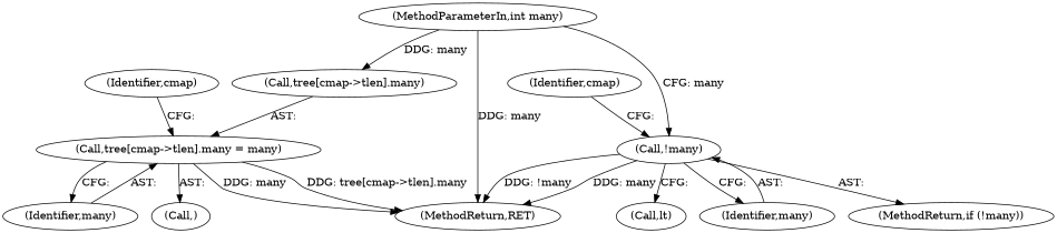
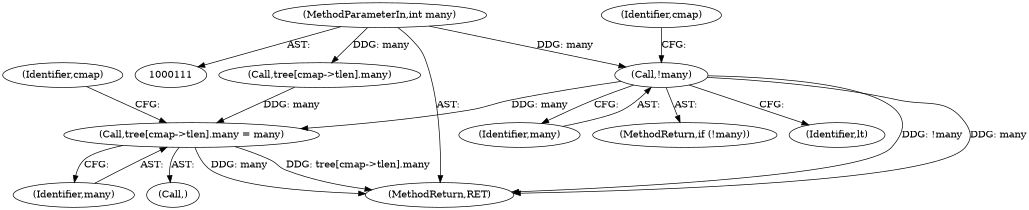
  digraph {
    n1 [label="(Call,tree[cmap->tlen].many = many)"]
    n2 [label="(MethodReturn,RET)"]
    n3 [label="(Identifier,many)"]
    n4 [label="(Call,)"]
    n5 [label="(Call,!many)"]
    n6 [label="(Identifier,many)"]
    n7 [label="(MethodReturn,if (!many))"]
-   n8 [label="(Call,lt)"]
+   n8 [label="(Identifier,lt)"]
    n9 [label="(MethodParameterIn,int many)"]
+   1000111
    n11 [label="(Call,tree[cmap->tlen].many)"]
    n12 [label="(Identifier,cmap)"]
    n13 [label="(Identifier,cmap)"]
    n1 -> n2 [label="DDG: tree[cmap->tlen].many"]
    n1 -> n2 [label="DDG: many"]
    n1 -> n3 [label="CFG: "]
    n1 -> n4 [label="AST: "]
    n3 -> n1 [label="AST: "]
+   n5 -> n1 [label="DDG: many"]
    n5 -> n2 [label="DDG: !many"]
    n5 -> n2 [label="DDG: many"]
    n5 -> n6 [label="CFG: "]
    n5 -> n7 [label="AST: "]
    n5 -> n8 [label="CFG: "]
    n6 -> n5 [label="AST: "]
-   n9 -> n2 [label="DDG: many"]
-   n9 -> n5 [label="CFG: many"]
+   n9 -> n2 [label="AST: "]
+   n9 -> n5 [label="DDG: many"]
+   n9 -> 1000111 [label="AST: "]
    n9 -> n11 [label="DDG: many"]
-   n11 -> n1 [label="AST: "]
+   n11 -> n1 [label="DDG: many"]
    n12 -> n1 [label="CFG: "]
    n13 -> n5 [label="CFG: "]
  }
